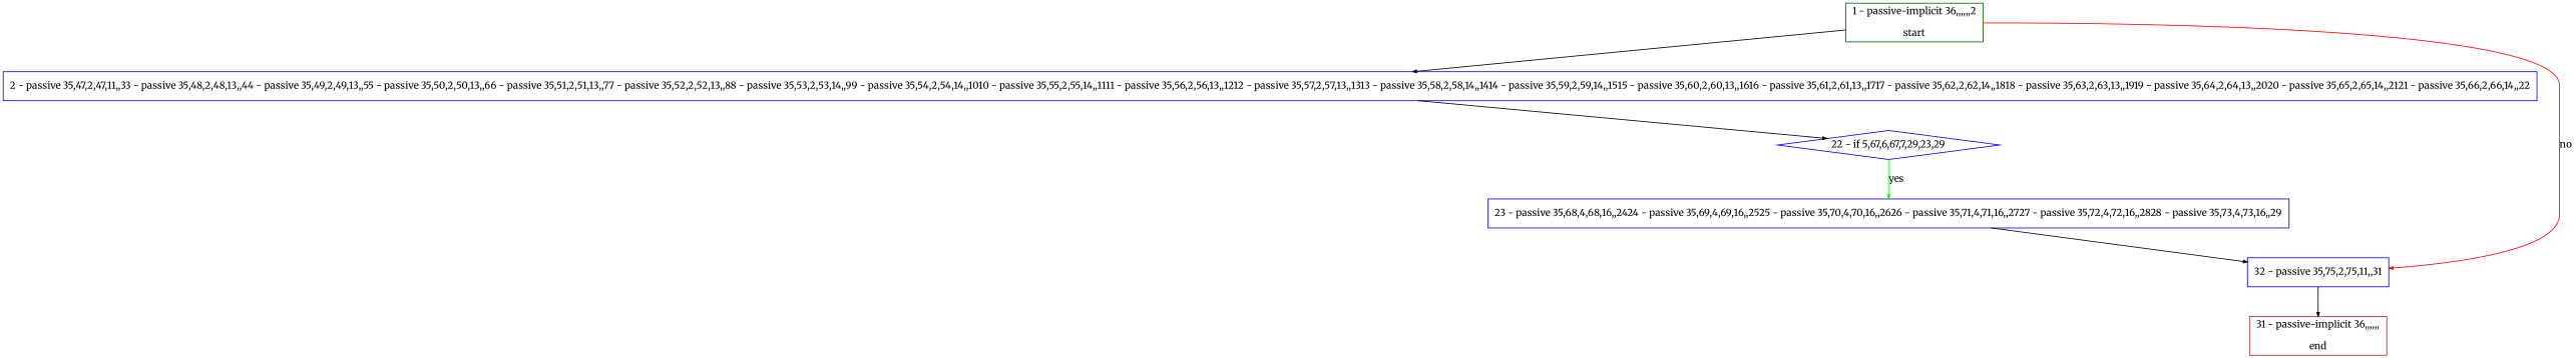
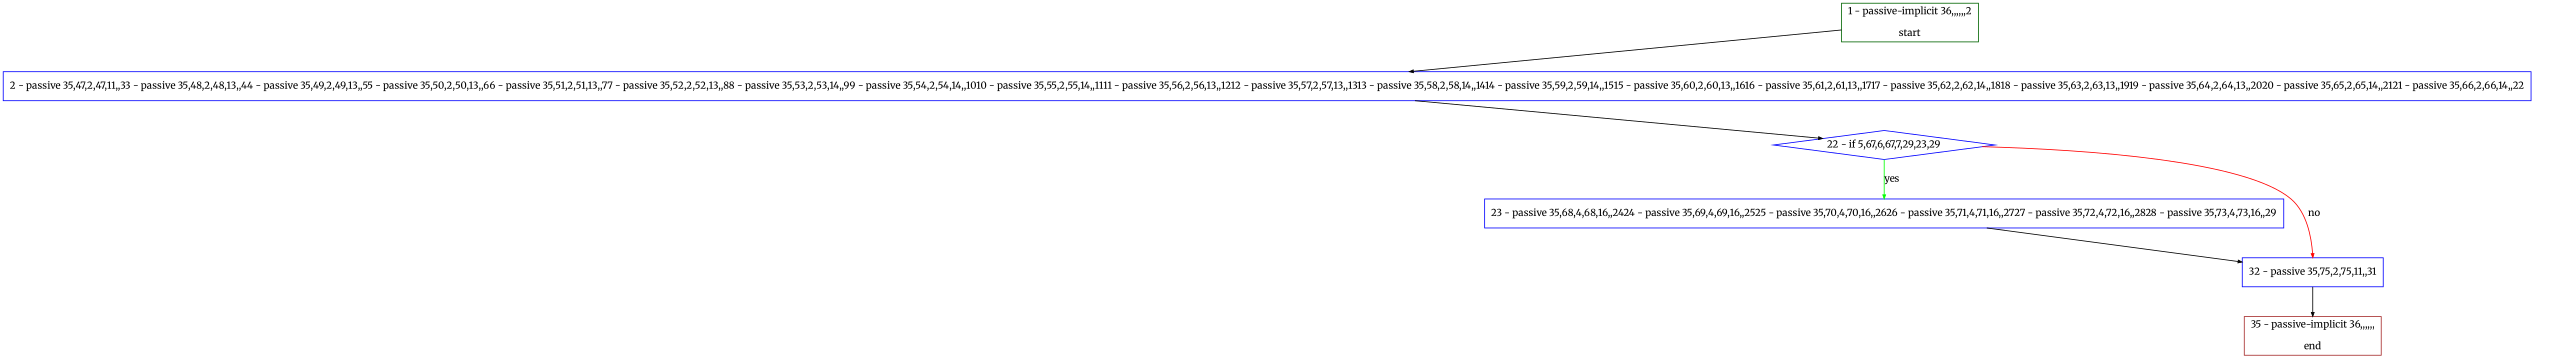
  digraph {
    bgcolor=white
    compound=true
    fillcolor="#FFFFCC"
    fontname=Merriweather
    fontsize=12
    pack=true
    packmode=clust
    style="rounded,filled"
    node [color="#0000ff" compound=true fillcolor="#ffffff" fixedsize=false fontname=Merriweather fontsize=12 node_initialized=no shape=box style=filled]
    edge [arrowhead=normal arrowsize=0.5 arrowtail=none color="#000000" compound=true dir=forward fontcolor=black fontname=Merriweather fontsize=12]
    n1 [label="2 - passive 35,47,2,47,11,,33 - passive 35,48,2,48,13,,44 - passive 35,49,2,49,13,,55 - passive 35,50,2,50,13,,66 - passive 35,51,2,51,13,,77 - passive 35,52,2,52,13,,88 - passive 35,53,2,53,14,,99 - passive 35,54,2,54,14,,1010 - passive 35,55,2,55,14,,1111 - passive 35,56,2,56,13,,1212 - passive 35,57,2,57,13,,1313 - passive 35,58,2,58,14,,1414 - passive 35,59,2,59,14,,1515 - passive 35,60,2,60,13,,1616 - passive 35,61,2,61,13,,1717 - passive 35,62,2,62,14,,1818 - passive 35,63,2,63,13,,1919 - passive 35,64,2,64,13,,2020 - passive 35,65,2,65,14,,2121 - passive 35,66,2,66,14,,22"]
    n2 [label="22 - if 5,67,6,67,7,29,23,29" shape=diamond]
    n3 [label="23 - passive 35,68,4,68,16,,2424 - passive 35,69,4,69,16,,2525 - passive 35,70,4,70,16,,2626 - passive 35,71,4,71,16,,2727 - passive 35,72,4,72,16,,2828 - passive 35,73,4,73,16,,29"]
    n4 [label="32 - passive 35,75,2,75,11,,31"]
    n5 [color="#006400" label="1 - passive-implicit 36,,,,,,2\n\nstart"]
-   n6 [color="#a52a2a" label="31 - passive-implicit 36,,,,,,\n\nend"]
+   n6 [color="#a52a2a" label="35 - passive-implicit 36,,,,,,\n\nend"]
    n1 -> n2
    n2 -> n3 [color="#00ff00" label=yes]
-   n5 -> n4 [color="#ff0000" label=no]
+   n2 -> n4 [color="#ff0000" label=no]
    n3 -> n4
    n4 -> n6
    n5 -> n1
  }
